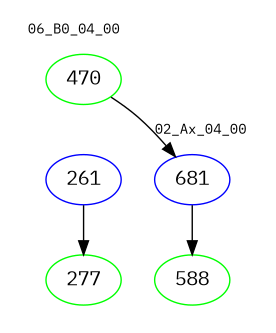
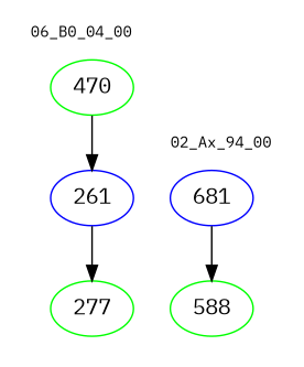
  digraph {
    fontname="IBM Plex Mono"
    node [color=green fontname="IBM Plex Mono"]
    edge [color=black fontname="IBM Plex Mono"]
    n1 [color=blue label=681]
    n2 [label=588]
    n3 [label=470]
    n4 [color=blue label=261]
    n5 [label=277]
    subgraph cluster_1 {
      color=white
      fontsize=10
-     label="02_Ax_04_00"
+     label="02_Ax_94_00"
      n1
      n2
    }
    subgraph cluster_2 {
      color=white
      fontsize=10
      label="06_B0_04_00"
      n3
      n4
      n5
    }
    n1 -> n2
-   n3 -> n1
+   n3 -> n4
    n4 -> n5
  }
